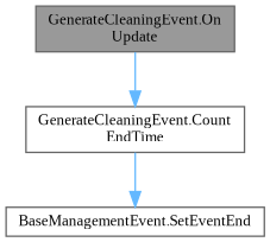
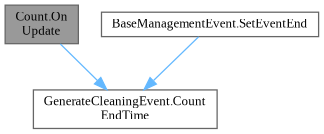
  digraph {
    fontname="Liberation Serif"
    rankdir=TB
    node [color=grey40 fillcolor=white fontname="Liberation Serif" fontsize=10 shape=box style=filled]
    edge [color=steelblue1 fontname="Liberation Serif" fontsize=10 labelfontname=Helvetica labelfontsize=10 style=solid]
-   n1 [color=gray40 fillcolor=grey60 fontcolor=black height=0.2 label="GenerateCleaningEvent.On\lUpdate" width=0.4]
+   n1 [color=gray40 fillcolor=grey60 fontcolor=black height=0.2 label="Count.On\lUpdate" width=0.4]
    n2 [height=0.2 label="GenerateCleaningEvent.Count\lEndTime" width=0.4]
    n3 [height=0.2 label="BaseManagementEvent.SetEventEnd" width=0.4]
    n1 -> n2
-   n2 -> n3
+   n3 -> n2
  }
